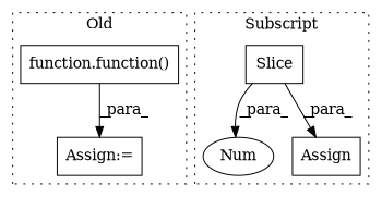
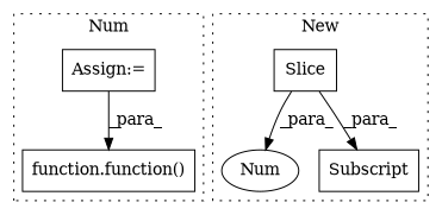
  digraph {
    node [shape=box]
    n1 [a=75 l="4,1" label="function.function()" s="1662,1687"]
    n2 [a=68 l=4 label="Assign:=" s=1997]
    n3 [a=80 l=2 label=Slice s=1891]
    n4 [a=76 l=1 label=Num s=1892 shape=ellipse]
-   n5 [a=63 l="11,0" label=Assign s="1883,0"]
+   n5 [a=63 l="11,0" label=Subscript s="1883,0"]
    subgraph cluster_1 {
-     label=Old
+     label=Num
      style=dotted
      n1
      n2
    }
    subgraph cluster_2 {
-     label=Subscript
+     label=New
      style=dotted
      n3
      n4
      n5
    }
-   n1 -> n2 [label=_para_]
+   n2 -> n1 [label=_para_]
    n3 -> n4 [label=_para_]
    n3 -> n5 [label=_para_]
  }
